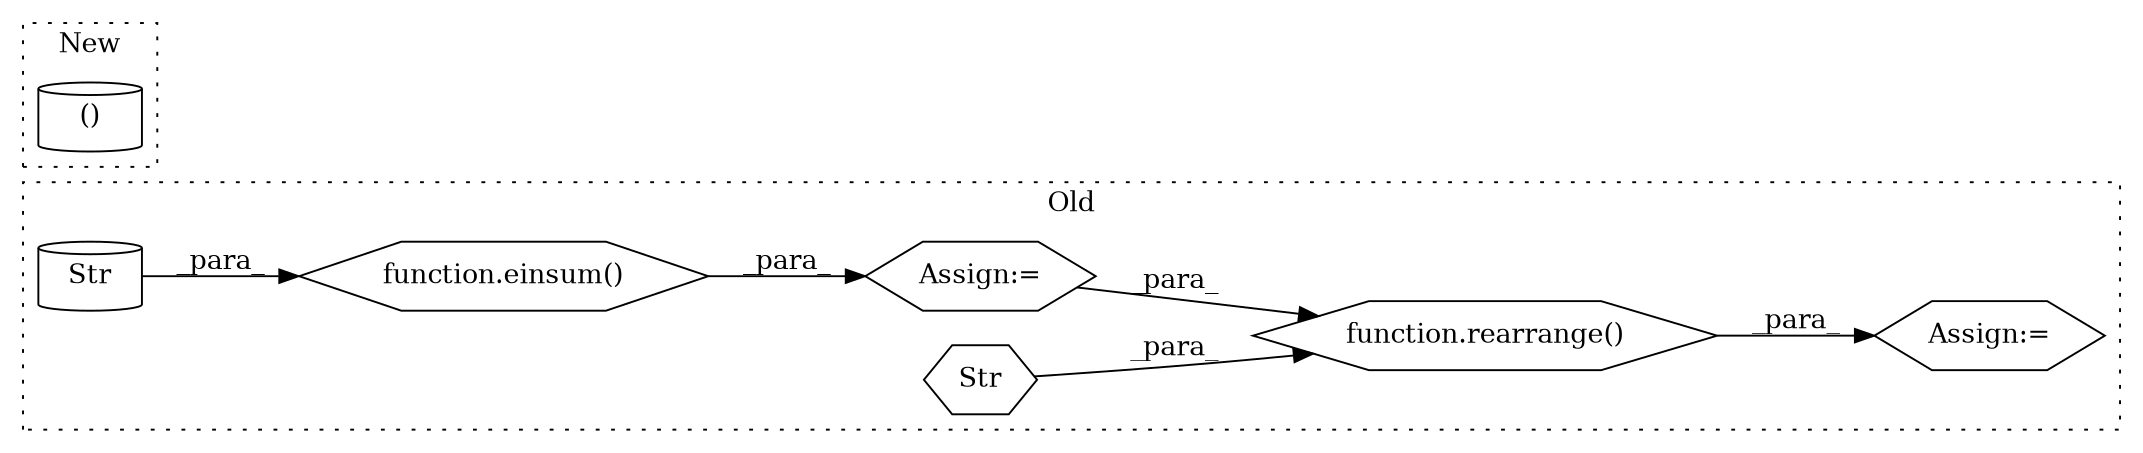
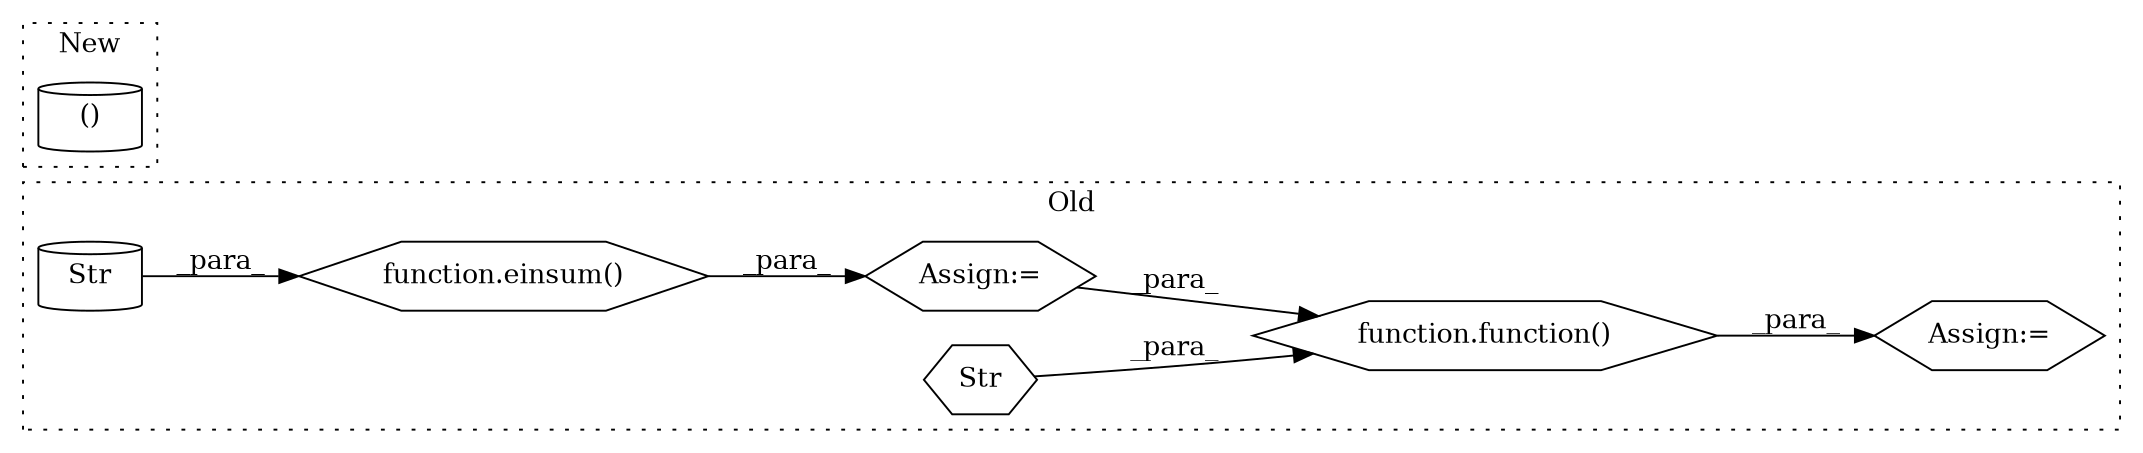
  digraph {
    rankdir=LR
    node [a=75 l=3 shape=hexagon]
    n1 [l="7,1" label="function.einsum()" s="2558,2606"]
    n2 [a=66 l=27 label=Str s=2565 shape=cylinder]
    n3 [a=68 label="Assign:=" s=2620]
    n4 [a=68 label="Assign:=" s=2678]
-   n5 [l="10,1" label="function.rearrange()" s="2681,2719"]
+   n5 [l="10,1" label="function.function()" s="2681,2719"]
    n6 [a=66 l=22 label=Str s=2697]
    n7 [a=54 l=15 label="()" s=3764 shape=cylinder]
    subgraph cluster_1 {
      label=Old
      style=dotted
      n1
      n2
      n3
      n4
      n5
      n6
    }
    subgraph cluster_2 {
      label=New
      style=dotted
      n7
    }
    n1 -> n3 [label=_para_]
    n2 -> n1 [label=_para_]
    n3 -> n5 [label=_para_]
    n5 -> n4 [label=_para_]
    n6 -> n5 [label=_para_]
  }
